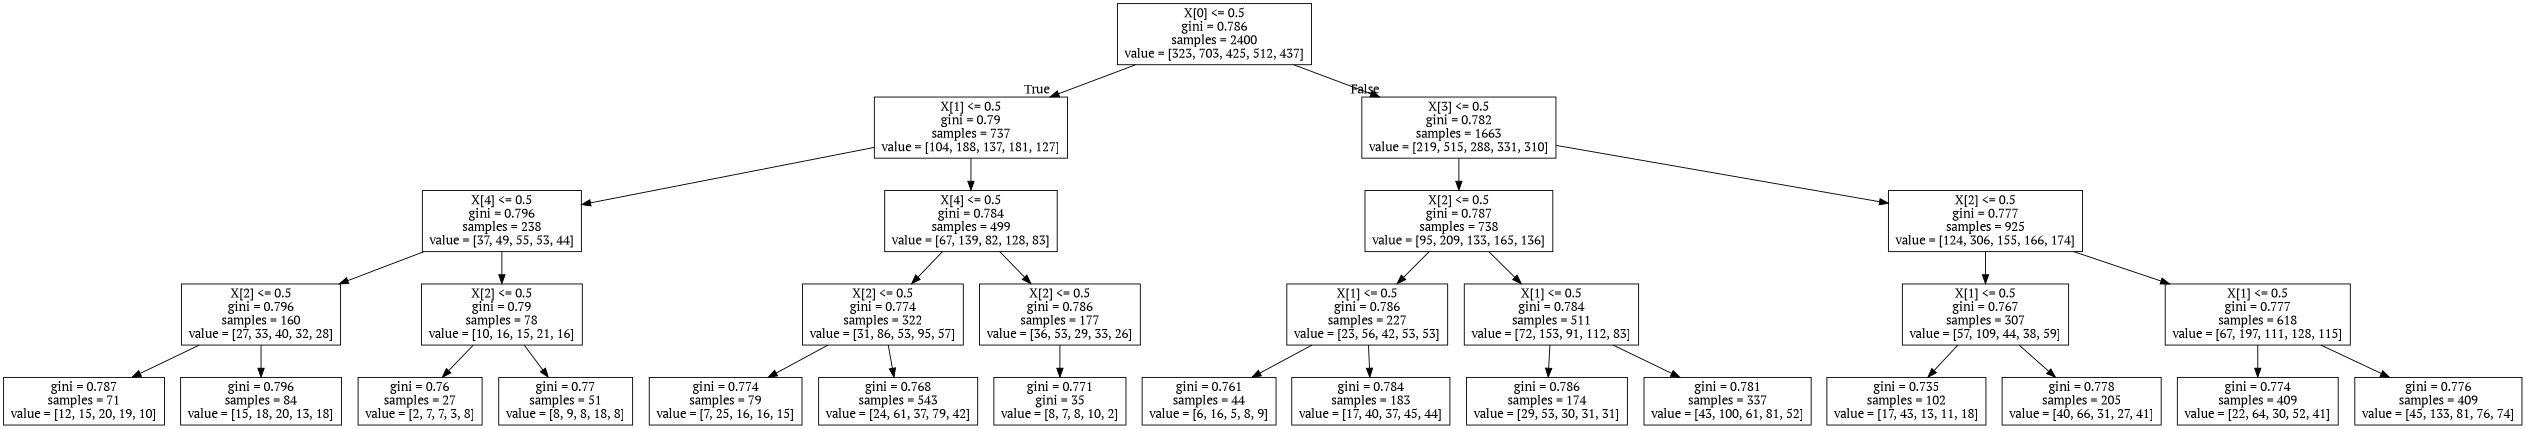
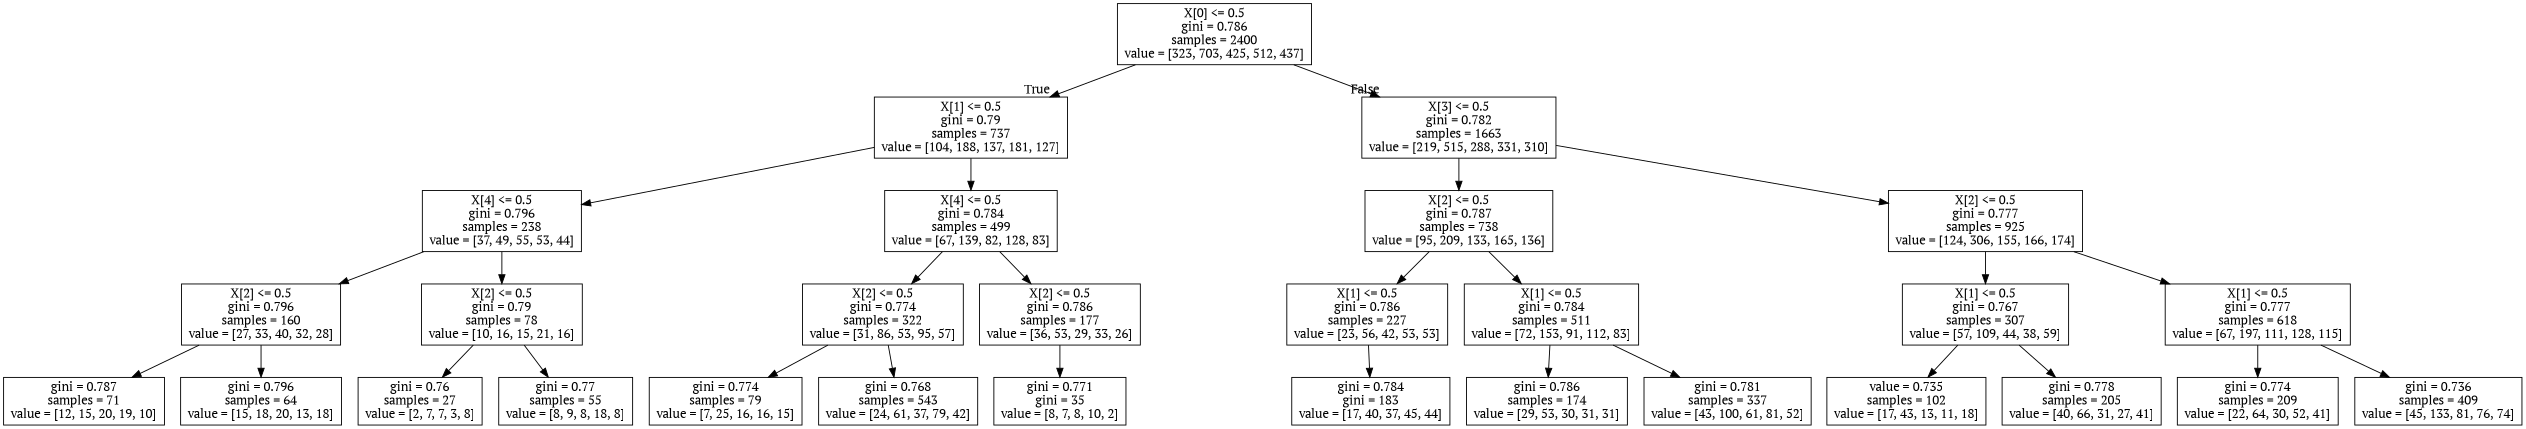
  digraph {
    fontname="PT Serif"
    node [fontname="PT Serif" shape=box]
    edge [fontname="PT Serif"]
    n1 [label="X[0] <= 0.5\ngini = 0.786\nsamples = 2400\nvalue = [323, 703, 425, 512, 437]"]
    n2 [label="X[1] <= 0.5\ngini = 0.79\nsamples = 737\nvalue = [104, 188, 137, 181, 127]"]
    n3 [label="X[3] <= 0.5\ngini = 0.782\nsamples = 1663\nvalue = [219, 515, 288, 331, 310]"]
    n4 [label="X[4] <= 0.5\ngini = 0.796\nsamples = 238\nvalue = [37, 49, 55, 53, 44]"]
    n5 [label="X[4] <= 0.5\ngini = 0.784\nsamples = 499\nvalue = [67, 139, 82, 128, 83]"]
    n6 [label="X[2] <= 0.5\ngini = 0.787\nsamples = 738\nvalue = [95, 209, 133, 165, 136]"]
    n7 [label="X[2] <= 0.5\ngini = 0.777\nsamples = 925\nvalue = [124, 306, 155, 166, 174]"]
    n8 [label="X[2] <= 0.5\ngini = 0.796\nsamples = 160\nvalue = [27, 33, 40, 32, 28]"]
    n9 [label="X[2] <= 0.5\ngini = 0.79\nsamples = 78\nvalue = [10, 16, 15, 21, 16]"]
    n10 [label="X[2] <= 0.5\ngini = 0.774\nsamples = 322\nvalue = [31, 86, 53, 95, 57]"]
    n11 [label="X[2] <= 0.5\ngini = 0.786\nsamples = 177\nvalue = [36, 53, 29, 33, 26]"]
    n12 [label="gini = 0.787\nsamples = 71\nvalue = [12, 15, 20, 19, 10]"]
-   n13 [label="gini = 0.796\nsamples = 84\nvalue = [15, 18, 20, 13, 18]"]
+   n13 [label="gini = 0.796\nsamples = 64\nvalue = [15, 18, 20, 13, 18]"]
    n14 [label="gini = 0.76\nsamples = 27\nvalue = [2, 7, 7, 3, 8]"]
-   n15 [label="gini = 0.77\nsamples = 51\nvalue = [8, 9, 8, 18, 8]"]
+   n15 [label="gini = 0.77\nsamples = 55\nvalue = [8, 9, 8, 18, 8]"]
    n16 [label="gini = 0.774\nsamples = 79\nvalue = [7, 25, 16, 16, 15]"]
    n17 [label="gini = 0.768\nsamples = 543\nvalue = [24, 61, 37, 79, 42]"]
    n18 [label="gini = 0.771\ngini = 35\nvalue = [8, 7, 8, 10, 2]"]
    n19 [label="X[1] <= 0.5\ngini = 0.786\nsamples = 227\nvalue = [23, 56, 42, 53, 53]"]
    n20 [label="X[1] <= 0.5\ngini = 0.784\nsamples = 511\nvalue = [72, 153, 91, 112, 83]"]
    n21 [label="X[1] <= 0.5\ngini = 0.767\nsamples = 307\nvalue = [57, 109, 44, 38, 59]"]
    n22 [label="X[1] <= 0.5\ngini = 0.777\nsamples = 618\nvalue = [67, 197, 111, 128, 115]"]
-   n23 [label="gini = 0.761\nsamples = 44\nvalue = [6, 16, 5, 8, 9]"]
-   n24 [label="gini = 0.784\nsamples = 183\nvalue = [17, 40, 37, 45, 44]"]
+   n24 [label="gini = 0.784\ngini = 183\nvalue = [17, 40, 37, 45, 44]"]
    n25 [label="gini = 0.786\nsamples = 174\nvalue = [29, 53, 30, 31, 31]"]
    n26 [label="gini = 0.781\nsamples = 337\nvalue = [43, 100, 61, 81, 52]"]
-   n27 [label="gini = 0.735\nsamples = 102\nvalue = [17, 43, 13, 11, 18]"]
+   n27 [label="value = 0.735\nsamples = 102\nvalue = [17, 43, 13, 11, 18]"]
    n28 [label="gini = 0.778\nsamples = 205\nvalue = [40, 66, 31, 27, 41]"]
-   n29 [label="gini = 0.774\nsamples = 409\nvalue = [22, 64, 30, 52, 41]"]
-   n30 [label="gini = 0.776\nsamples = 409\nvalue = [45, 133, 81, 76, 74]"]
+   n29 [label="gini = 0.774\nsamples = 209\nvalue = [22, 64, 30, 52, 41]"]
+   n30 [label="gini = 0.736\nsamples = 409\nvalue = [45, 133, 81, 76, 74]"]
    n1 -> n2 [headlabel=True labelangle=45 labeldistance=2.5]
    n1 -> n3 [headlabel=False labelangle=-45 labeldistance=2.5]
    n2 -> n4
    n2 -> n5
    n3 -> n6
    n3 -> n7
    n4 -> n8
    n4 -> n9
    n5 -> n10
    n5 -> n11
    n6 -> n19
    n6 -> n20
    n7 -> n21
    n7 -> n22
    n8 -> n12
    n8 -> n13
    n9 -> n14
    n9 -> n15
    n10 -> n16
    n10 -> n17
    n11 -> n18
-   n19 -> n23
    n19 -> n24
    n20 -> n25
    n20 -> n26
    n21 -> n27
    n21 -> n28
    n22 -> n29
    n22 -> n30
  }
